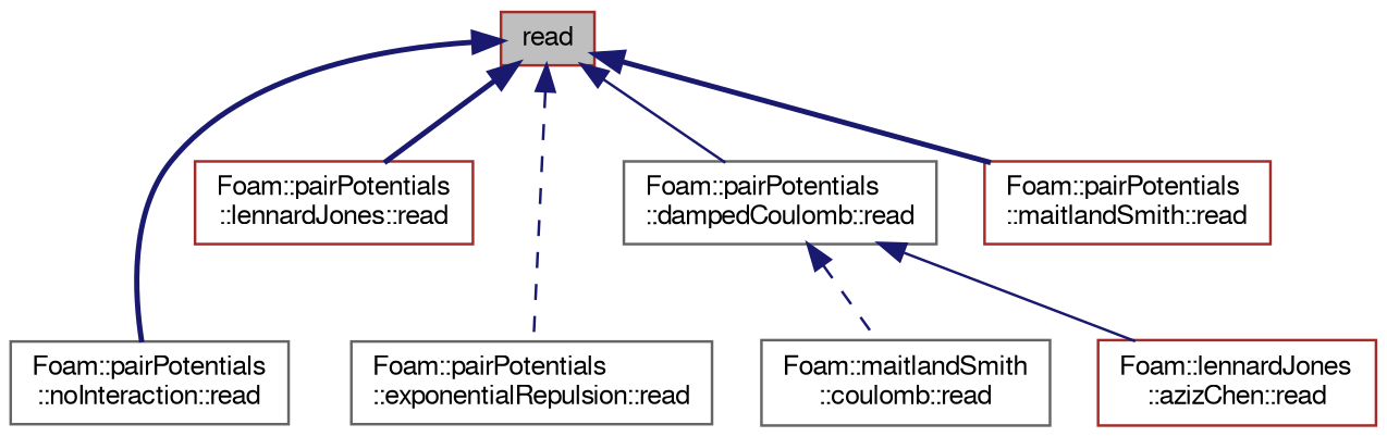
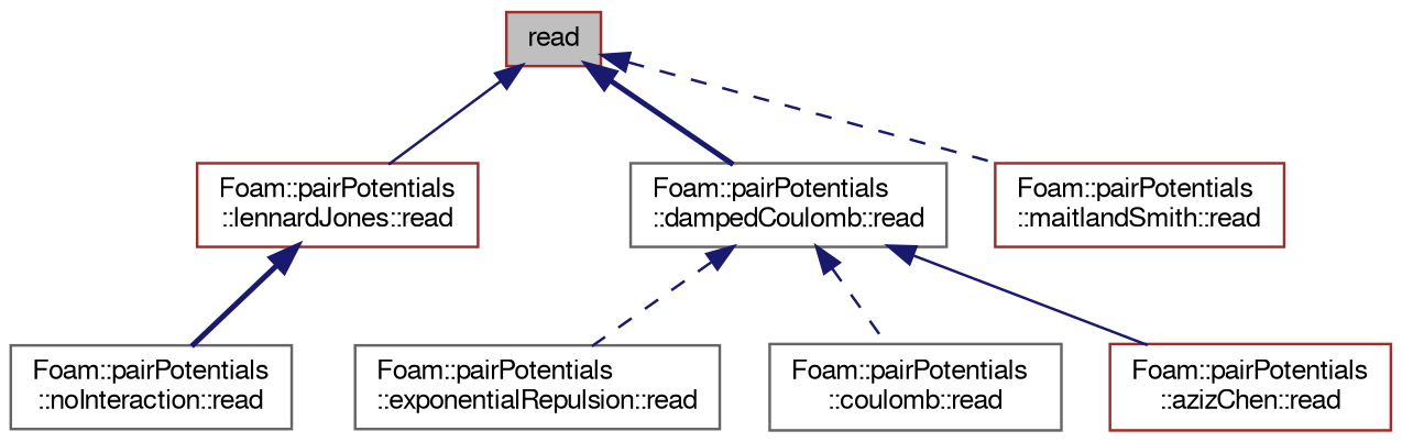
  digraph {
    rankdir=TB
    node [color=brown fontname=FreeSans fontsize=10 shape=record]
    edge [color=midnightblue dir=back fontname=FreeSans fontsize=10 labelfontname=FreeSans labelfontsize=10 style=bold]
    n1 [fillcolor=grey75 fontcolor=black height=0.2 label=read style=filled width=0.4]
    n2 [color=gray40 height=0.2 label="Foam::pairPotentials\l::noInteraction::read" width=0.4]
    n3 [color=gray40 height=0.2 label="Foam::pairPotentials\l::exponentialRepulsion::read" width=0.4]
    n4 [height=0.2 label="Foam::pairPotentials\l::lennardJones::read" width=0.4]
    n5 [color=gray40 height=0.2 label="Foam::pairPotentials\l::dampedCoulomb::read" width=0.4]
    n6 [height=0.2 label="Foam::pairPotentials\l::maitlandSmith::read" width=0.4]
-   n7 [color=gray40 height=0.2 label="Foam::maitlandSmith\l::coulomb::read" width=0.4]
-   n8 [height=0.2 label="Foam::lennardJones\l::azizChen::read" width=0.4]
-   n1 -> n2
-   n1 -> n3 [style=dashed]
-   n1 -> n4
-   n1 -> n5 [style=solid]
-   n1 -> n6
+   n7 [color=gray40 height=0.2 label="Foam::pairPotentials\l::coulomb::read" width=0.4]
+   n8 [height=0.2 label="Foam::pairPotentials\l::azizChen::read" width=0.4]
+   n4 -> n2
+   n5 -> n3 [style=dashed]
+   n1 -> n4 [style=solid]
+   n1 -> n5
+   n1 -> n6 [style=dashed]
    n5 -> n7 [style=dashed]
    n5 -> n8 [style=solid]
  }
